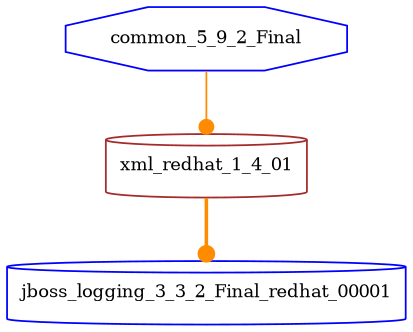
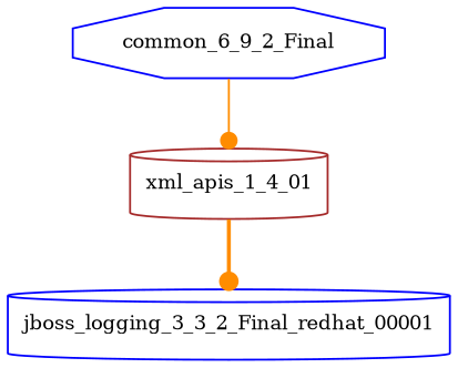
  digraph {
    node [color=blue fontsize=10.0 shape=cylinder]
    edge [arrowhead=dot color=darkorange]
-   common_5_9_2_Final [shape=octagon]
-   xml_apis_1_4_01 [color=brown label=xml_redhat_1_4_01]
+   common_5_9_2_Final [shape=octagon label=common_6_9_2_Final]
+   xml_apis_1_4_01 [color=brown]
    jboss_logging_3_3_2_Final_redhat_00001
    common_5_9_2_Final -> xml_apis_1_4_01 [style=solid]
    xml_apis_1_4_01 -> jboss_logging_3_3_2_Final_redhat_00001 [style=bold]
  }
